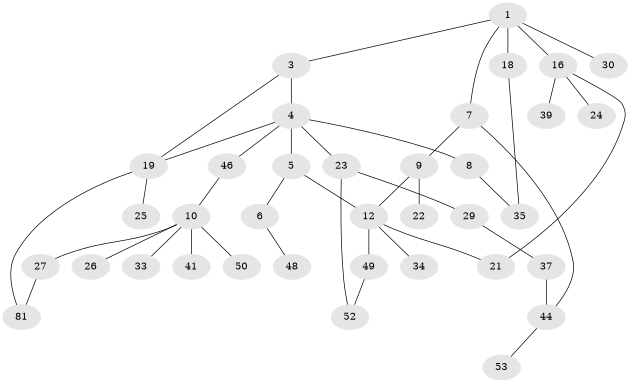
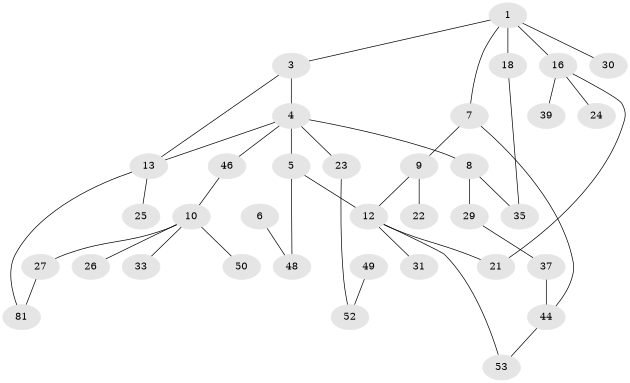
  graph {
    node [color=gray90 style=filled]
    1 [super="+2"]
    3
    7
    16 [super="+17"]
    18 [super="+47"]
    30
    4 [super="+14"]
-   19 [super="+20"]
+   19 [super="+20" label=13]
    9 [super="+11"]
    44
    21 [super="+51"]
    24
    39 [super="+43"]
    35 [super="+45"]
    5
    8 [super="+49"]
    23 [super="+42"]
    46
    25
    n20 [label=81]
    6 [super="+28"]
    12 [super="+32"]
    29
    10 [super="+15"]
    26
    27 [super="+38"]
    33
-   41
    50
    52
    48
-   34
+   34 [label=31]
    n33 [label=49]
    22 [super="+36"]
    53
    37
    1 -- 3
    1 -- 7
    1 -- 16
    1 -- 18
    1 -- 30
    3 -- 4
    3 -- 19
    7 -- 9
    7 -- 44
    16 -- 21
    16 -- 24
    16 -- 39
    18 -- 35
    4 -- 19
    4 -- 5
    4 -- 8
    4 -- 23
    4 -- 46
    19 -- 25
    19 -- n20
    9 -- 12
    9 -- 22
    44 -- 53
-   5 -- 6
+   5 -- 48
    5 -- 12
    8 -- 35
-   23 -- 29
+   8 -- 29
    23 -- 52
    46 -- 10
    6 -- 48
    12 -- 21
    12 -- 34
-   12 -- n33
+   12 -- 53
    29 -- 37
    10 -- 26
    10 -- 27
    10 -- 33
-   10 -- 41
    10 -- 50
    27 -- n20
    n33 -- 52
    37 -- 44
  }
